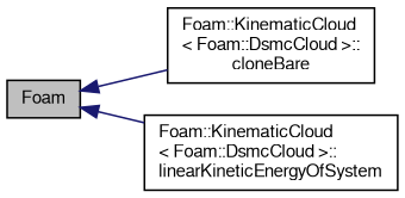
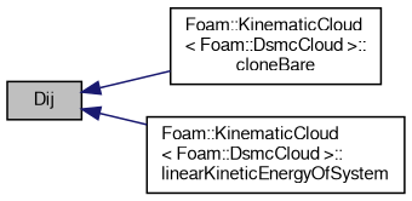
  digraph {
    rankdir=LR
    node [color=black fontname=FreeSans fontsize=10 shape=record]
    edge [color=midnightblue dir=back fontname=FreeSans fontsize=10 labelfontname=FreeSans labelfontsize=10 style=solid]
-   n1 [fillcolor=grey75 fontcolor=black height=0.2 label=Foam style=filled width=0.4]
+   n1 [fillcolor=grey75 fontcolor=black height=0.2 label=Dij style=filled width=0.4]
    n2 [height=0.2 label="Foam::KinematicCloud\l\< Foam::DsmcCloud \>::\lcloneBare" width=0.4]
    n3 [height=0.2 label="Foam::KinematicCloud\l\< Foam::DsmcCloud \>::\llinearKineticEnergyOfSystem" width=0.4]
    n1 -> n2
    n1 -> n3
  }
